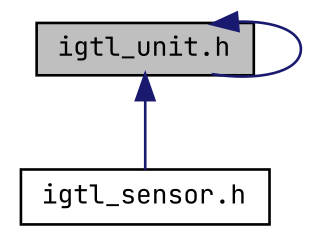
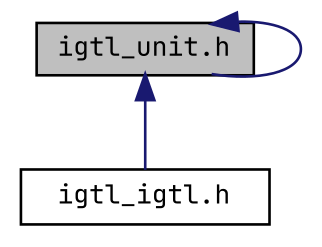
  digraph {
    fontname="JetBrains Mono"
    node [color=black fontname="JetBrains Mono" fontsize=10 shape=record style=filled]
    edge [color=midnightblue dir=back fontname="JetBrains Mono" fontsize=10 labelfontname=Helvetica labelfontsize=10 style=solid]
    n1 [fillcolor=grey75 fontcolor=black height=0.2 label="igtl_unit.h" width=0.4]
-   n2 [fillcolor=white height=0.2 label="igtl_sensor.h" width=0.4]
+   n2 [fillcolor=white height=0.2 label="igtl_igtl.h" width=0.4]
    n1 -> n1
    n1 -> n2
  }
